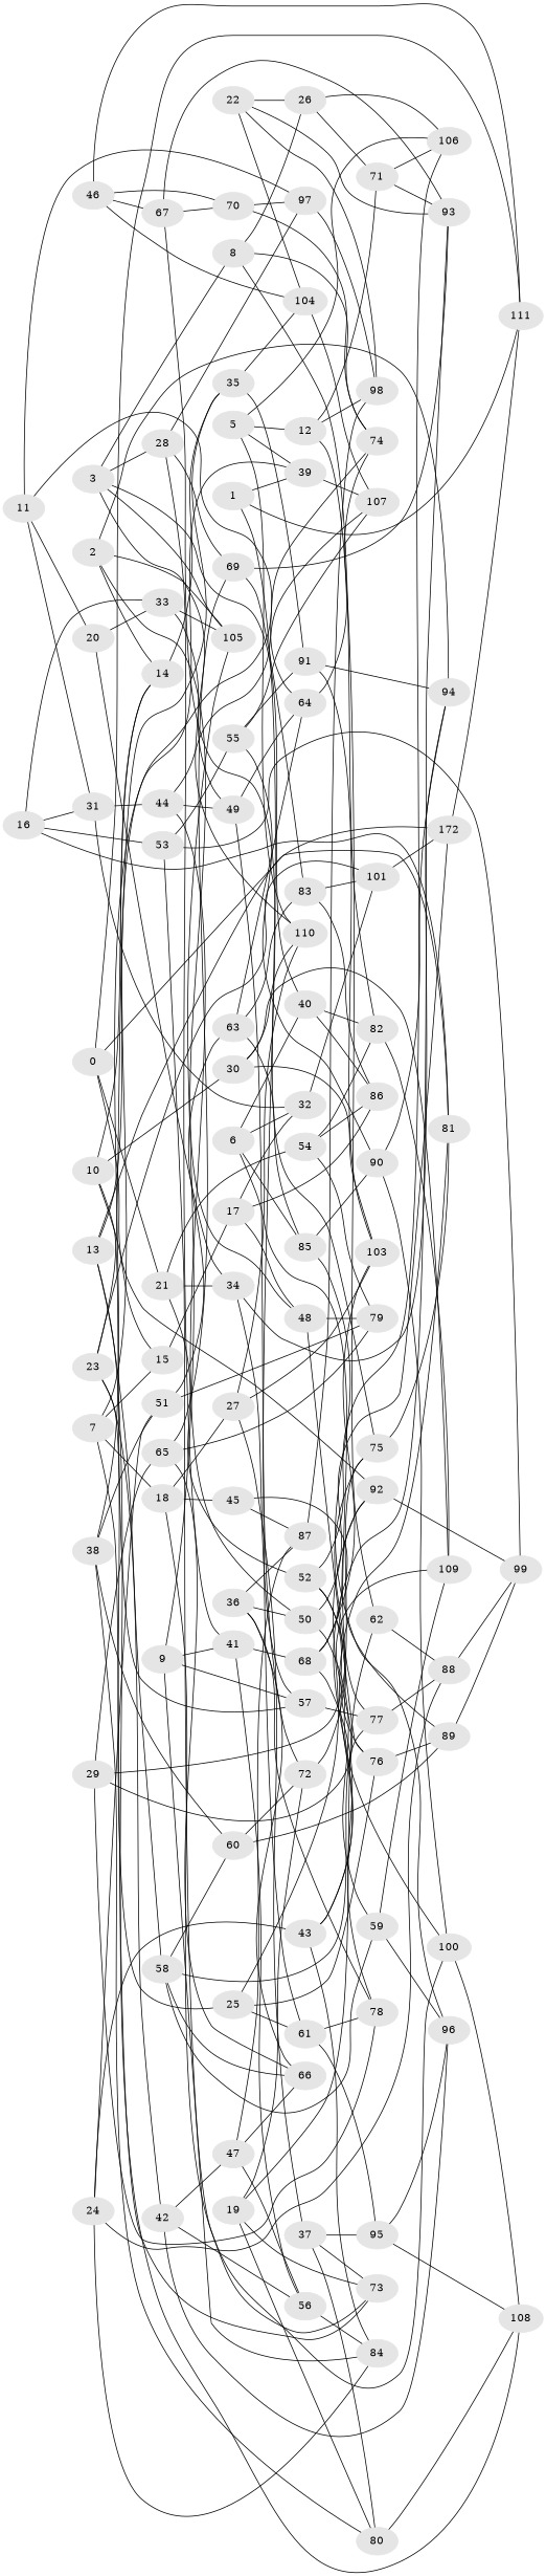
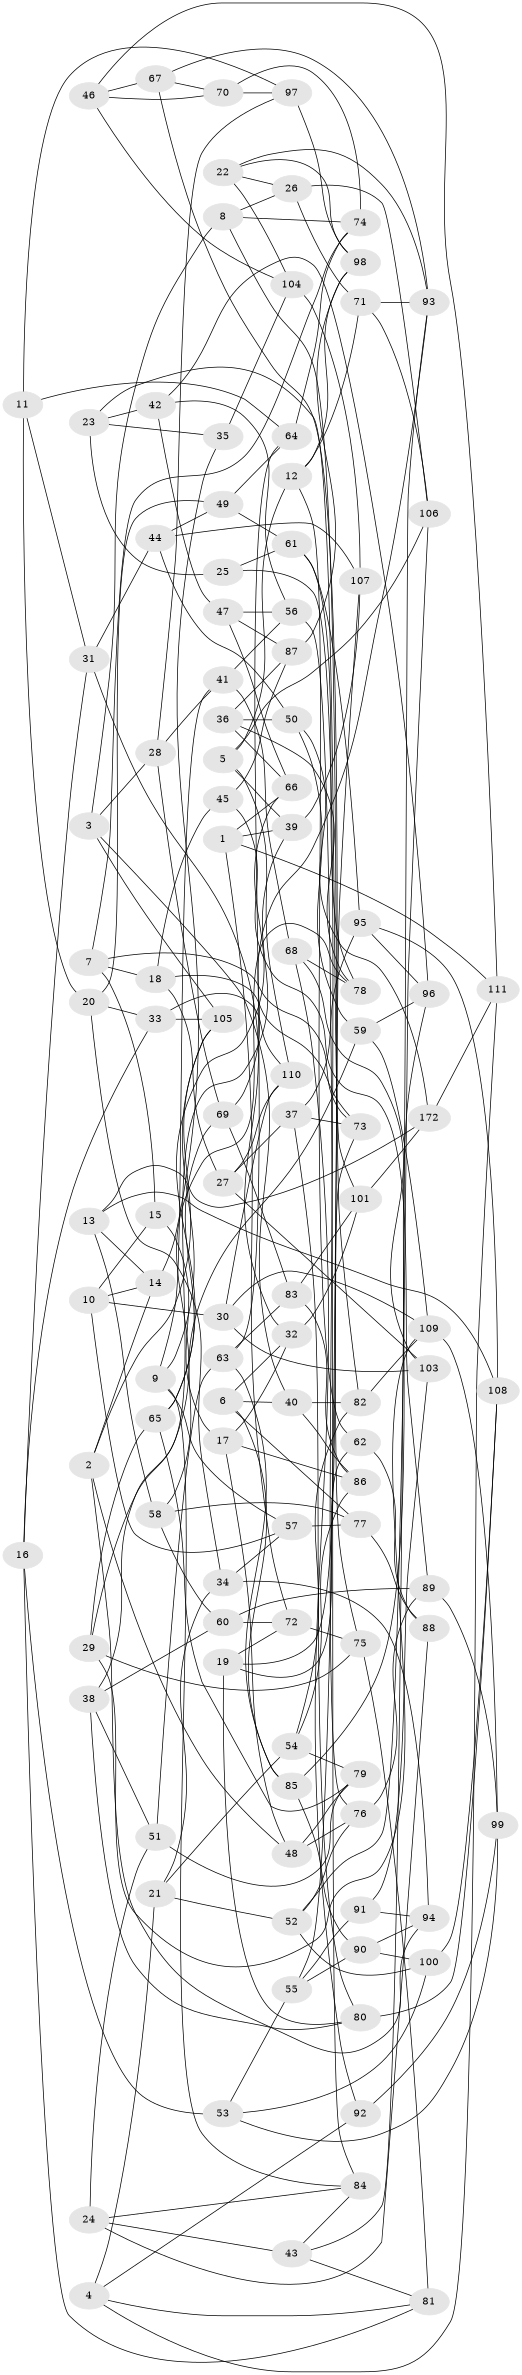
  graph {
    rankdir=LR
    node [color=gray90 style=filled]
    1
    39
    66
    72
    111
    107
    75
    2
    14
    48
    94
    105
    35
    76
    79
    3
    8
    28
    40
    74
    26
    82
    41
    97
    69
    86
-   4 [label=0]
+   4
    21
    81
    92
    34
    52
    54
    99
    5
    12
    106
    110
    62
    71
    98
    6
    32
    77
    85
    101
    88
    96
    90
    7
    15
    18
    73
    17
    45
    27
    109
    9
    57
    84
    56
    68
    10
    30
    103
    11
    20
    31
    64
    33
    49
    44
    93
    13
    58
    n76 [label=172]
    108
    60
    59
    104
    91
    87
    89
    16
    53
    100
    55
    37
    19
    80
    61
    22
    23
    25
    42
    47
    24
    43
    51
    63
    78
    95
    83
    29
    65
    50
    36
    38
    46
    67
    70
    1 -- 39
-   58 -- 66
+   1 -- 66
    1 -- 72
    1 -- 111
    39 -- 107
    72 -- 75
    75 -- 81
    2 -- 14
    2 -- 48
    2 -- 94
    2 -- 105
    14 -- 35
    48 -- 76
    48 -- 79
    35 -- 104
-   35 -- 91
    76 -- 89
    3 -- 105
    3 -- 8
    3 -- 28
    3 -- 40
    8 -- 74
    8 -- 26
    8 -- 82
    28 -- 41
    28 -- 97
    28 -- 69
    40 -- 82
    40 -- 86
    26 -- 106
    26 -- 71
    82 -- 109
    41 -- 56
    41 -- 68
    97 -- 98
    69 -- 93
    69 -- 83
    4 -- 111
    4 -- 21
    4 -- 81
    4 -- 92
    21 -- 34
    21 -- 52
    21 -- 54
    92 -- 99
    34 -- 94
    34 -- 57
    52 -- 76
    52 -- 106
    52 -- 100
    54 -- 79
    54 -- 82
    54 -- 86
    5 -- 39
    5 -- 12
    5 -- 106
    5 -- 110
    12 -- 62
    12 -- 71
    12 -- 98
    62 -- 88
    71 -- 106
    71 -- 93
    6 -- 40
    6 -- 32
    6 -- 77
    6 -- 85
    32 -- 101
    77 -- 88
    85 -- 96
    85 -- 90
    101 -- n76
-   88 -- 99
+   109 -- 99
    90 -- 94
    90 -- 100
    7 -- 74
    7 -- 15
    7 -- 18
    7 -- 73
    15 -- 17
    18 -- 73
    18 -- 45
    18 -- 27
    17 -- 48
    17 -- 86
    17 -- 32
    45 -- 87
    45 -- 89
    27 -- 110
    27 -- 103
    27 -- 37
    9 -- 105
    9 -- 41
    9 -- 57
    9 -- 84
    57 -- 77
    56 -- 84
    68 -- 92
    68 -- 103
    68 -- 78
    10 -- 14
    10 -- 15
    10 -- 57
    10 -- 30
    30 -- 110
    30 -- 109
    30 -- 103
    11 -- 97
    11 -- 20
    11 -- 31
    11 -- 64
    20 -- 34
    20 -- 33
-   3 -- 49
+   20 -- 49
    31 -- 32
    31 -- 44
    64 -- 74
    33 -- 105
    33 -- 110
    49 -- 64
    49 -- 61
    44 -- 107
    44 -- 49
    44 -- 50
    13 -- 14
    13 -- 58
    13 -- n76
    13 -- 108
    58 -- 77
    58 -- 60
    58 -- 59
    n76 -- 111
    60 -- 72
    60 -- 89
    59 -- 96
    59 -- 109
    104 -- 107
    91 -- 94
    91 -- 103
    87 -- 98
    89 -- 99
    16 -- 81
    16 -- 31
    16 -- 33
    16 -- 53
    53 -- 99
    53 -- 100
    53 -- 55
    100 -- 108
    55 -- 107
    55 -- 90
    55 -- 91
    37 -- 73
    37 -- 80
    37 -- 95
    19 -- 72
    19 -- 62
    19 -- 73
    19 -- 80
    80 -- 108
    61 -- 78
    61 -- 95
    22 -- 26
    22 -- 98
    22 -- 93
    22 -- 104
    23 -- 35
    23 -- 101
    23 -- 25
    23 -- 42
    25 -- 76
-   25 -- 92
    25 -- 61
    42 -- 96
    42 -- 56
    42 -- 47
    47 -- 66
    47 -- 56
    47 -- 87
    24 -- 88
    24 -- 84
    24 -- 43
    24 -- 51
    43 -- 81
    43 -- 84
    43 -- 93
    51 -- 79
    51 -- 63
    63 -- 85
    63 -- 64
    63 -- 83
    95 -- 96
    95 -- 108
    83 -- 86
    83 -- 101
    29 -- 75
    29 -- 109
    29 -- 78
    29 -- 65
    65 -- 66
    65 -- 79
    65 -- 69
    50 -- n76
    50 -- 59
    36 -- 66
    36 -- 87
    36 -- 78
    36 -- 50
    38 -- 39
    38 -- 60
    38 -- 80
    38 -- 51
    46 -- 111
    46 -- 104
    46 -- 67
    46 -- 70
    67 -- 75
    67 -- 93
    67 -- 70
    70 -- 74
    70 -- 97
  }
